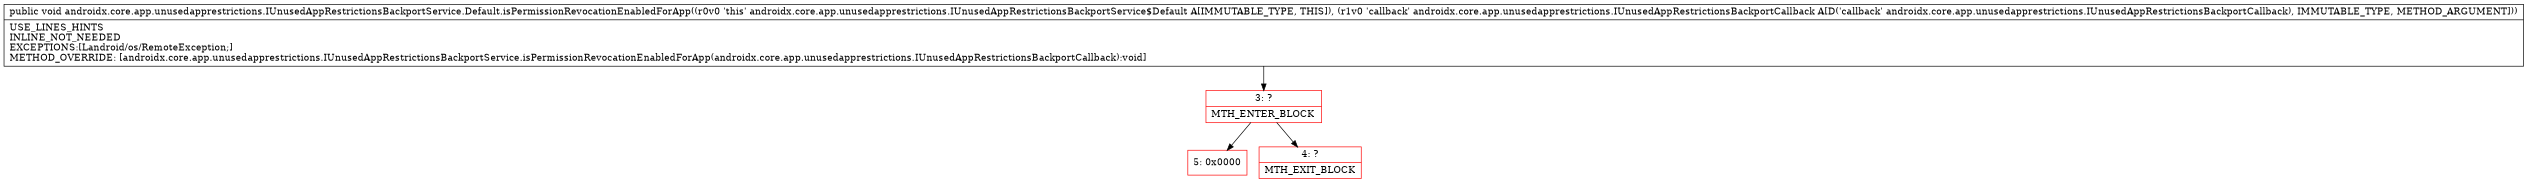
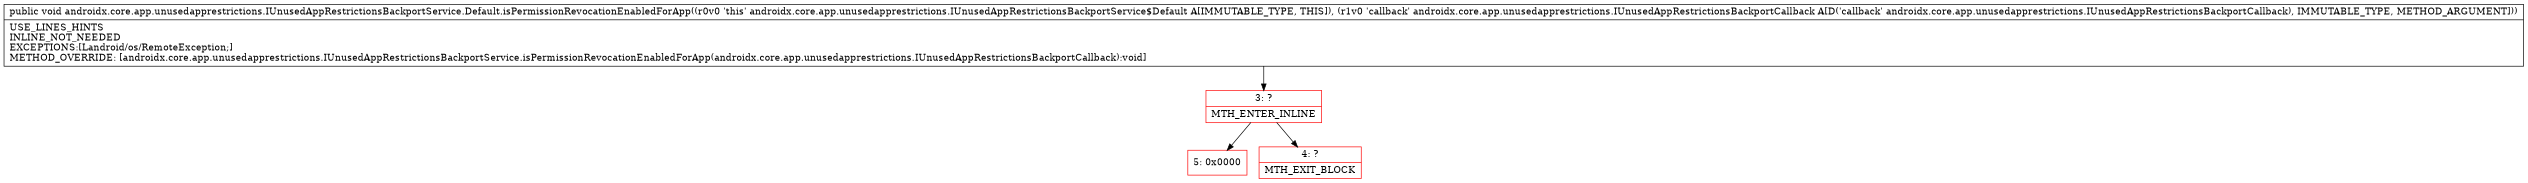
  digraph {
    node [color=red shape=record]
-   n1 [label="{3\:\ ?|MTH_ENTER_BLOCK\l}"]
+   n1 [label="{3\:\ ?|MTH_ENTER_INLINE\l}"]
    n2 [label="{5\:\ 0x0000}"]
    n3 [label="{4\:\ ?|MTH_EXIT_BLOCK\l}"]
    n4 [label="{public void androidx.core.app.unusedapprestrictions.IUnusedAppRestrictionsBackportService.Default.isPermissionRevocationEnabledForApp((r0v0 'this' androidx.core.app.unusedapprestrictions.IUnusedAppRestrictionsBackportService$Default A[IMMUTABLE_TYPE, THIS]), (r1v0 'callback' androidx.core.app.unusedapprestrictions.IUnusedAppRestrictionsBackportCallback A[D('callback' androidx.core.app.unusedapprestrictions.IUnusedAppRestrictionsBackportCallback), IMMUTABLE_TYPE, METHOD_ARGUMENT]))  | USE_LINES_HINTS\lINLINE_NOT_NEEDED\lEXCEPTIONS:[Landroid\/os\/RemoteException;]\lMETHOD_OVERRIDE: [androidx.core.app.unusedapprestrictions.IUnusedAppRestrictionsBackportService.isPermissionRevocationEnabledForApp(androidx.core.app.unusedapprestrictions.IUnusedAppRestrictionsBackportCallback):void]\l}" color=""]
    subgraph cluster_1 {
      label="R(0)"
    }
    n1 -> n2
    n1 -> n3
    n4 -> n1
  }
